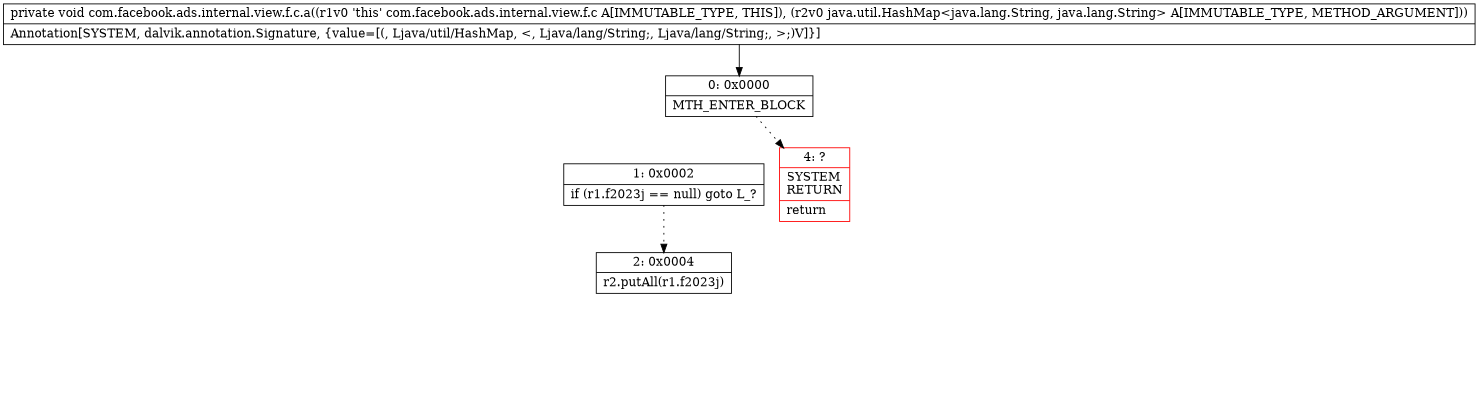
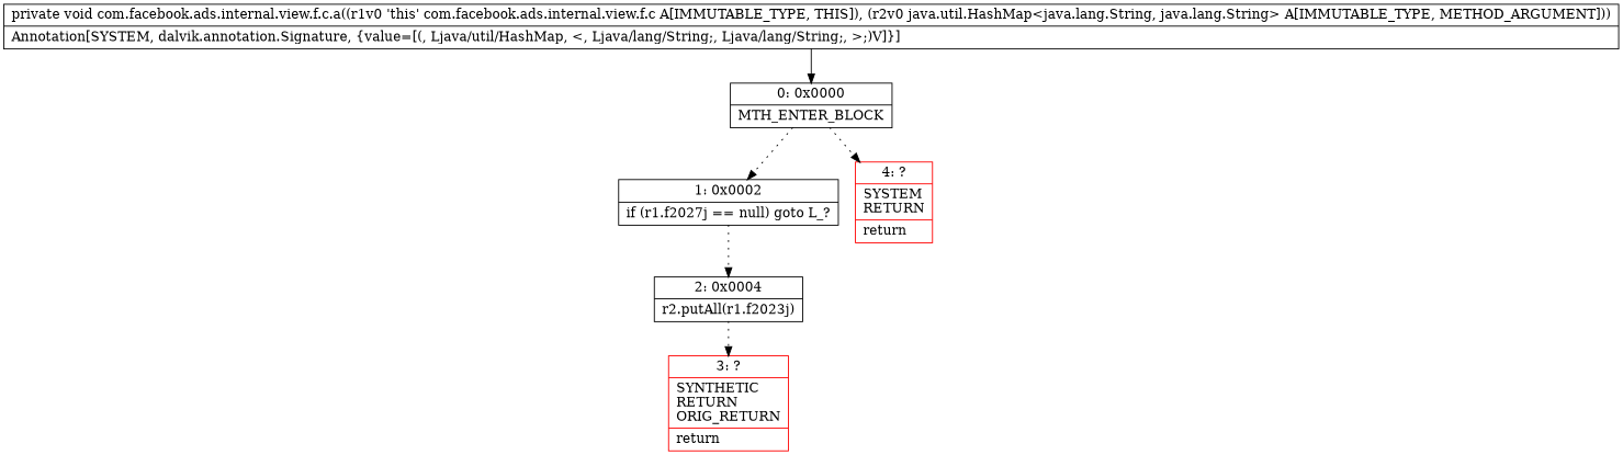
  digraph {
    node [color=black shape=record]
    edge [style=dotted]
    n1 [label="{0\:\ 0x0000|MTH_ENTER_BLOCK\l}"]
-   n2 [label="{1\:\ 0x0002|if (r1.f2023j == null) goto L_?\l}"]
+   n2 [label="{1\:\ 0x0002|if (r1.f2027j == null) goto L_?\l}"]
    n3 [color=red label="{4\:\ ?|SYSTEM\lRETURN\l|return\l}"]
    n4 [label="{2\:\ 0x0004|r2.putAll(r1.f2023j)\l}"]
+   n5 [color=red label="{3\:\ ?|SYNTHETIC\lRETURN\lORIG_RETURN\l|return\l}"]
    n6 [label="{private void com.facebook.ads.internal.view.f.c.a((r1v0 'this' com.facebook.ads.internal.view.f.c A[IMMUTABLE_TYPE, THIS]), (r2v0 java.util.HashMap\<java.lang.String, java.lang.String\> A[IMMUTABLE_TYPE, METHOD_ARGUMENT]))  | Annotation[SYSTEM, dalvik.annotation.Signature, \{value=[(, Ljava\/util\/HashMap, \<, Ljava\/lang\/String;, Ljava\/lang\/String;, \>;)V]\}]\l}"]
+   n1 -> n2
    n1 -> n3
    n2 -> n4
+   n4 -> n5
    n6 -> n1 [style=solid]
  }
